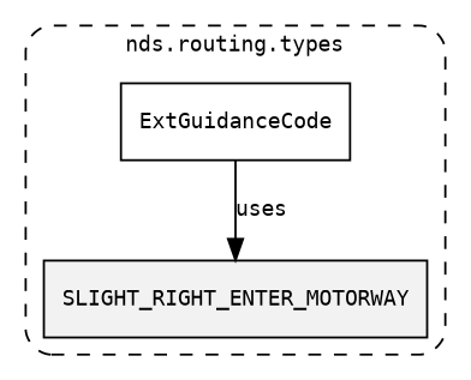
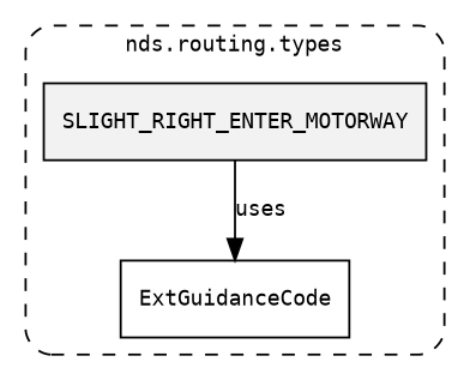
  digraph {
    fontsize=10
    rankdir=TB
    fontname="DejaVu Sans Mono"
    node [fontsize=10 shape=box fontname="DejaVu Sans Mono"]
    n1 [fillcolor="#0000000D" label=<<font face="monospace"><table align="center" border="0" cellspacing="0" cellpadding="0"><tr><td href="../../../content/packages/nds.routing.types.html#Constant-SLIGHT_RIGHT_ENTER_MOTORWAY" title="Constant defined in nds.routing.types">SLIGHT_RIGHT_ENTER_MOTORWAY</td></tr></table></font>> style=filled]
    n2 [label=<<font face="monospace"><table align="center" border="0" cellspacing="0" cellpadding="0"><tr><td href="../../../content/packages/nds.routing.types.html#Subtype-ExtGuidanceCode" title="Subtype defined in nds.routing.types">ExtGuidanceCode</td></tr></table></font>>]
    subgraph cluster_1 {
      label="nds.routing.types"
      style="dashed, rounded"
      n1
      n2
    }
-   n2 -> n1 [fontsize=10 label=uses fontname="DejaVu Sans Mono"]
+   n1 -> n2 [fontsize=10 label=uses fontname="DejaVu Sans Mono"]
  }
